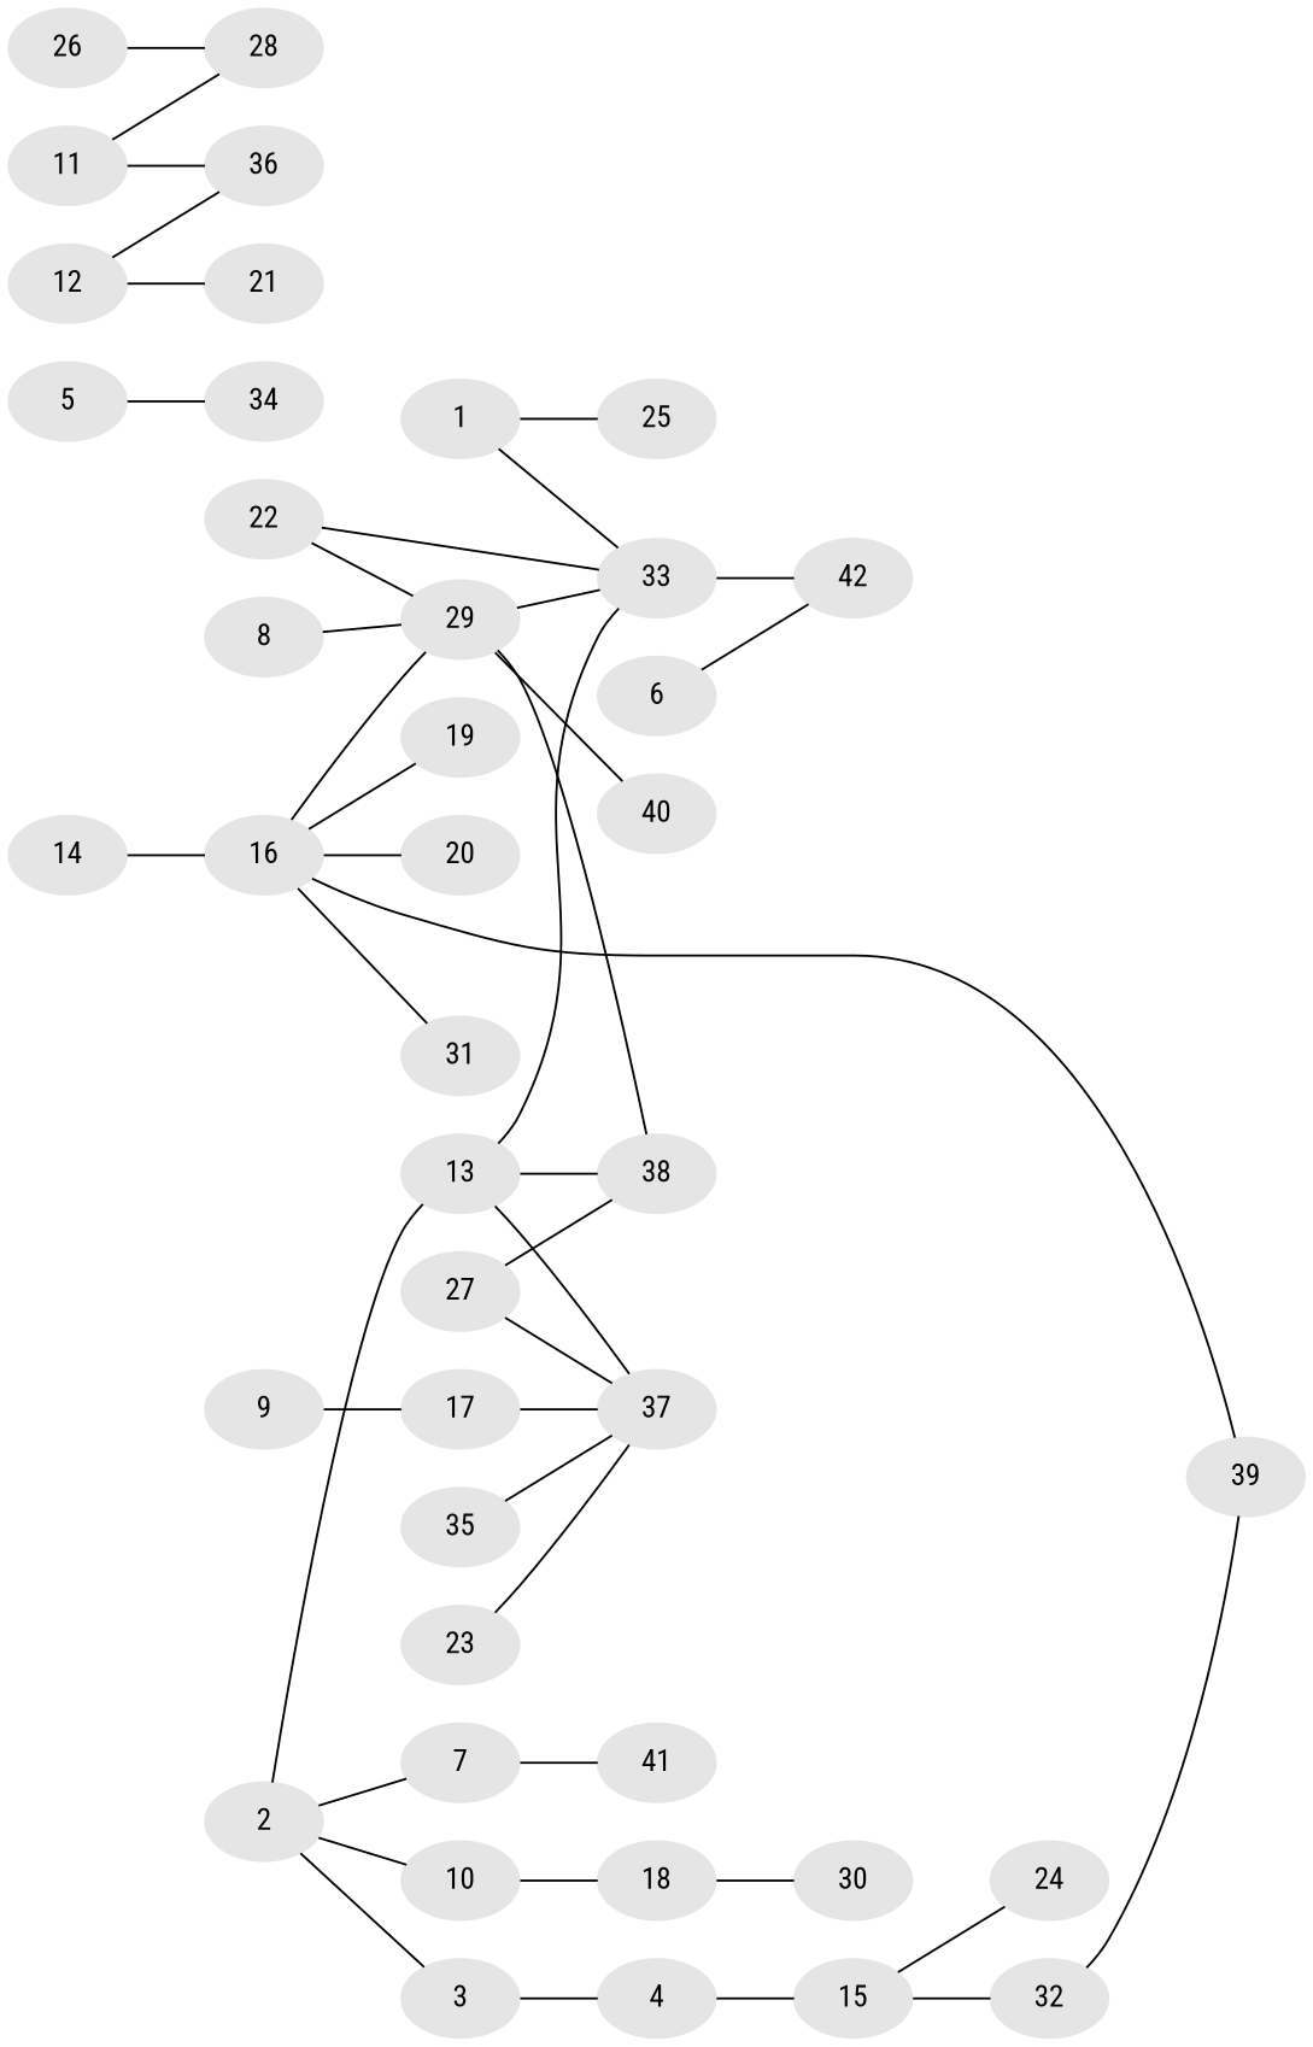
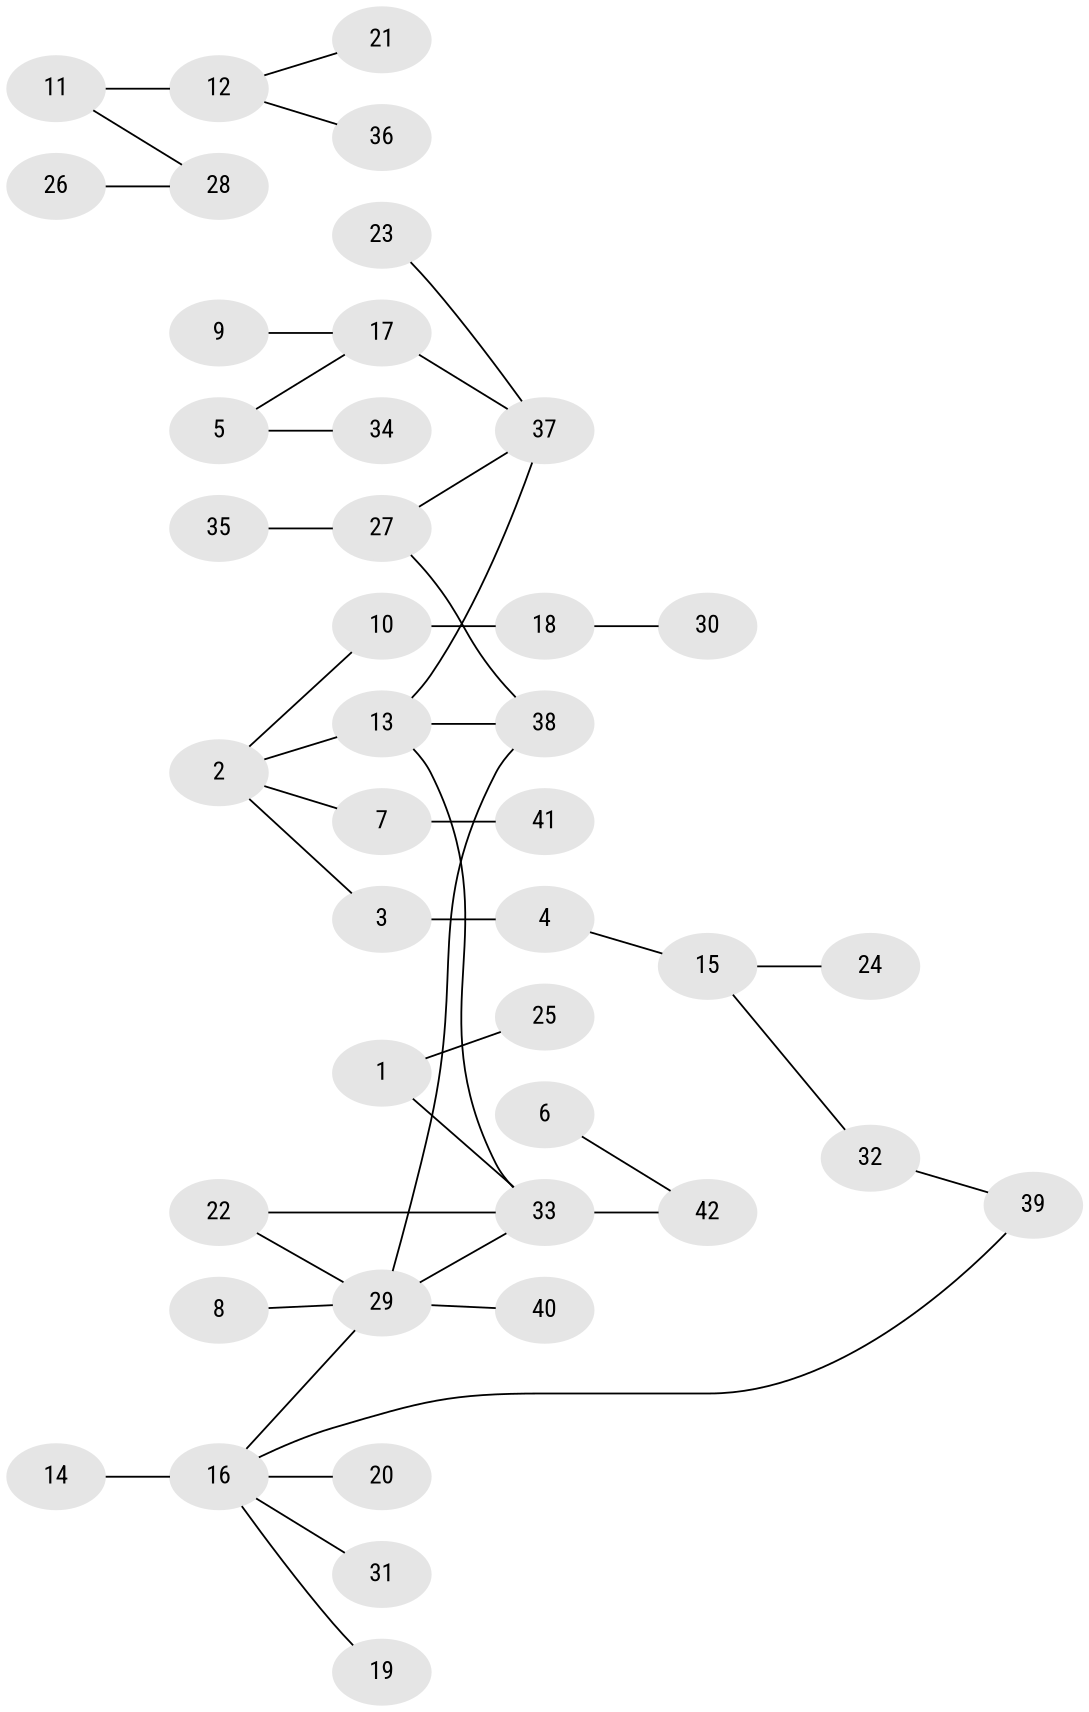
  graph {
    fontname="Roboto Condensed"
    rankdir=LR
    node [color=gray90 fontname="Roboto Condensed" style=filled]
    edge [fontname="Roboto Condensed" weight=1.0]
    1
    25
    33
    42
    2
    3
    7
    10
    13
    4
    41
    18
    37
    38
    15
    24
    32
    5
    17
    34
    6
    8
    29
    40
    9
    30
    11
    12
    28
    21
    36
    14
    16
    19
    20
    31
    39
    22
    23
    26
    27
    35
    1 -- 25
    1 -- 33
    33 -- 42 [weight=2.0]
    2 -- 3
    2 -- 7
    2 -- 10
    2 -- 13
    3 -- 4
    7 -- 41
    10 -- 18
    13 -- 33 [weight=2.0]
    13 -- 37
    13 -- 38
    4 -- 15
    18 -- 30
    15 -- 24
    15 -- 32
    32 -- 39
+   5 -- 17
    5 -- 34
    17 -- 37
    6 -- 42
    8 -- 29
    29 -- 33
    29 -- 38
    29 -- 40
    9 -- 17
-   11 -- 36
+   11 -- 12
    11 -- 28
    12 -- 21
    12 -- 36
    14 -- 16
    16 -- 29
    16 -- 19
    16 -- 20
    16 -- 31
    16 -- 39
    22 -- 33
    22 -- 29
    23 -- 37
    26 -- 28
    27 -- 37
    27 -- 38
-   35 -- 37
+   35 -- 27
  }
